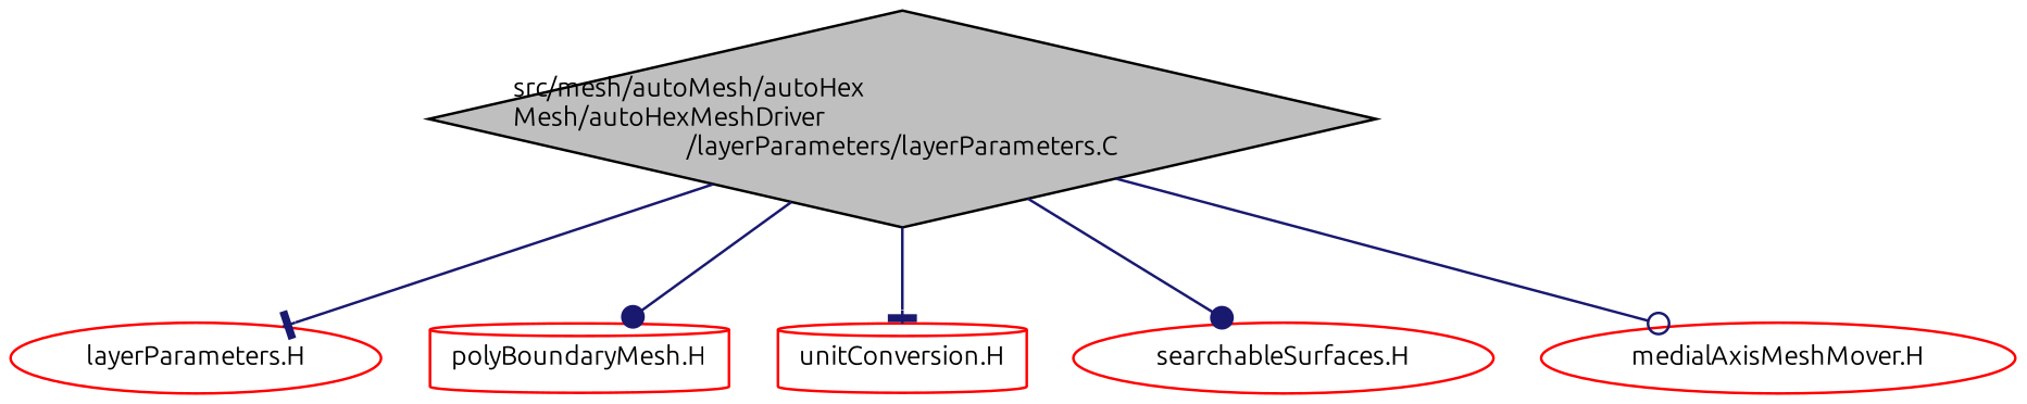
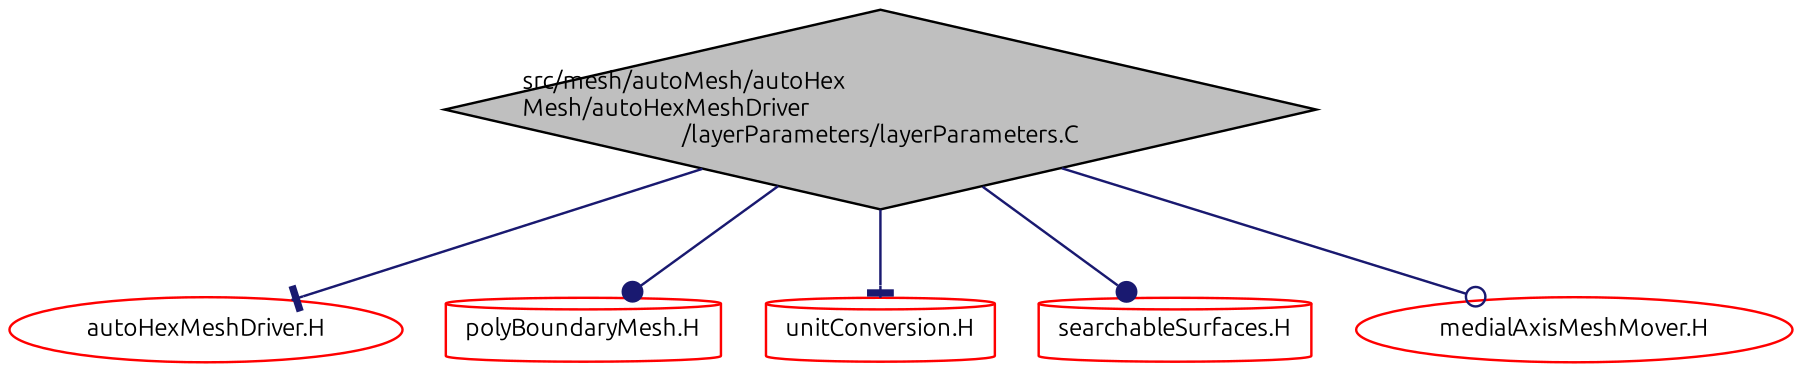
  digraph {
    fontname=Ubuntu
    node [color=red fontname=Ubuntu fontsize=10 shape=cylinder]
    edge [arrowhead=tee color=midnightblue fontname=Ubuntu fontsize=10 labelfontname=FreeSans labelfontsize=10 style=solid]
    n1 [color=black fillcolor=grey75 fontcolor=black height=0.2 label="src/mesh/autoMesh/autoHex\lMesh/autoHexMeshDriver\l/layerParameters/layerParameters.C" shape=diamond style=filled width=0.4]
-   n2 [height=0.2 label="layerParameters.H" shape=ellipse width=0.4]
+   n2 [height=0.2 label="autoHexMeshDriver.H" shape=ellipse width=0.4]
    n3 [height=0.2 label="polyBoundaryMesh.H" width=0.4]
    n4 [height=0.2 label="unitConversion.H" width=0.4]
-   n5 [height=0.2 label="searchableSurfaces.H" shape=ellipse width=0.4]
+   n5 [height=0.2 label="searchableSurfaces.H" width=0.4]
    n6 [height=0.2 label="medialAxisMeshMover.H" shape=ellipse width=0.4]
    n1 -> n2
    n1 -> n3 [arrowhead=dot]
    n1 -> n4
    n1 -> n5 [arrowhead=dot]
    n1 -> n6 [arrowhead=odot]
  }
